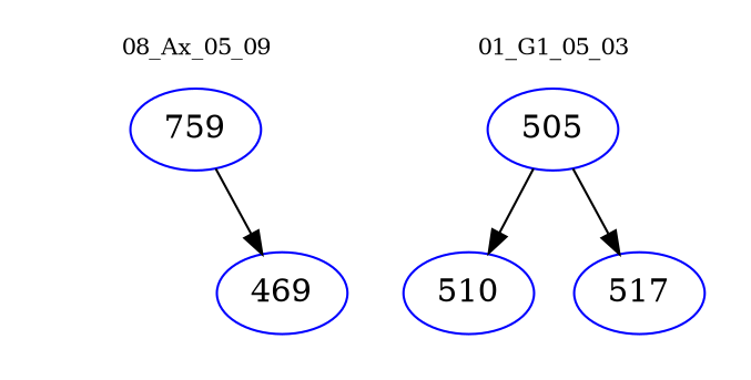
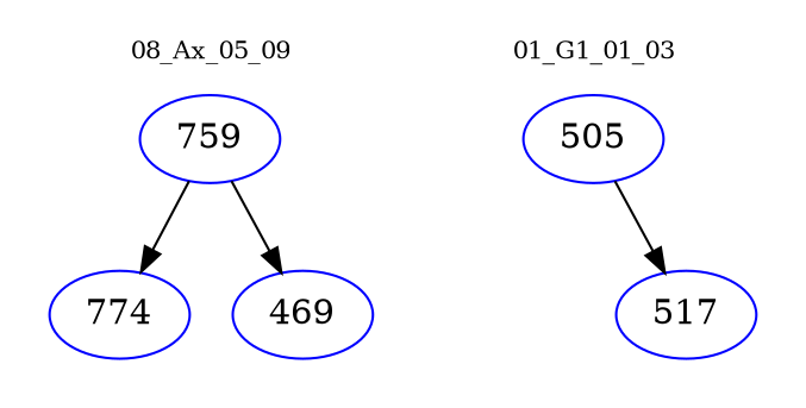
  digraph {
    node [color=blue]
    edge [color=black]
    n1 [label=759]
+   n2 [label=774]
    n3 [label=469]
    n4 [label=505]
-   n5 [label=510]
    n6 [label=517]
    subgraph cluster_1 {
      color=white
      fontsize=10
      label="08_Ax_05_09"
      n1
+     n2
      n3
    }
    subgraph cluster_2 {
      color=white
      fontsize=10
-     label="01_G1_05_03"
+     label="01_G1_01_03"
      n4
-     n5
      n6
    }
+   n1 -> n2
    n1 -> n3
-   n4 -> n5
    n4 -> n6
  }
